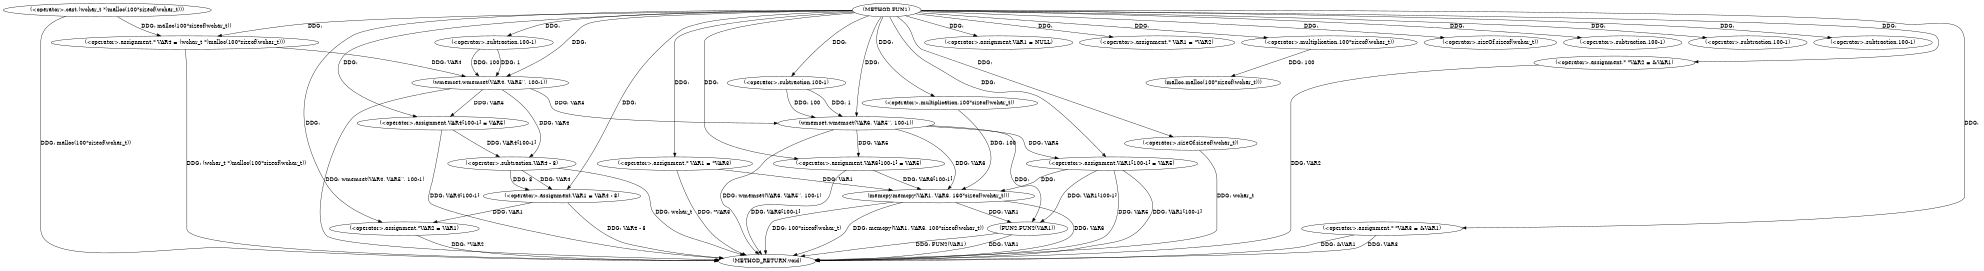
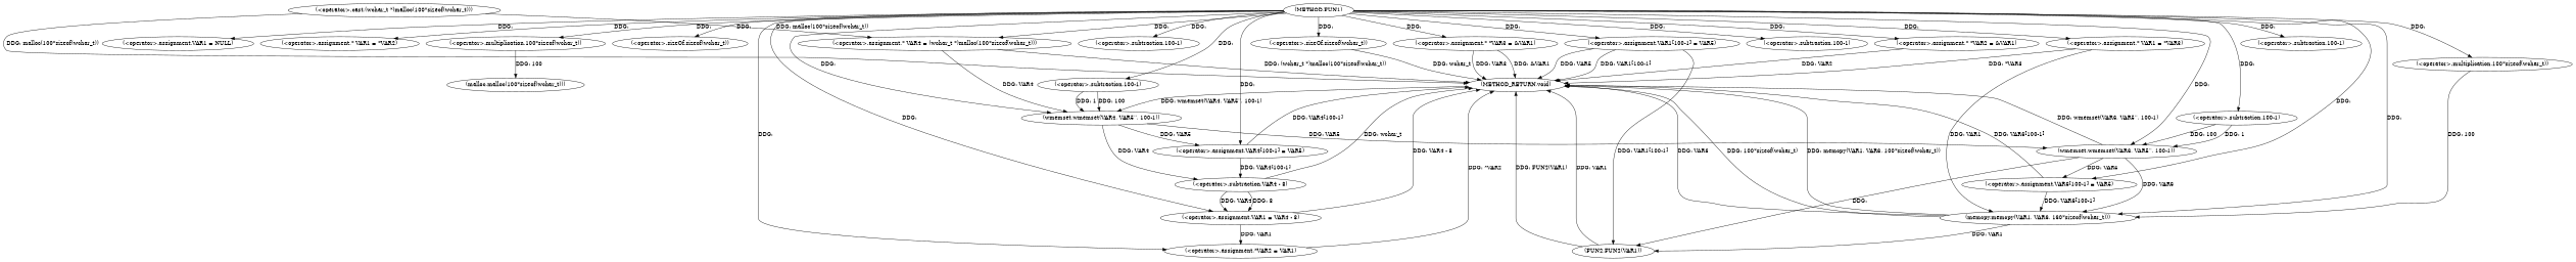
  digraph {
    n1 [label="(METHOD,FUN1)"]
    n2 [label="(<operator>.assignment,* *VAR2 = &VAR1)"]
    n3 [label="(<operator>.assignment,* *VAR3 = &VAR1)"]
    n4 [label="(<operator>.assignment,VAR1 = NULL)"]
    n5 [label="(<operator>.assignment,* VAR1 = *VAR2)"]
    n6 [label="(<operator>.assignment,* VAR4 = (wchar_t *)malloc(100*sizeof(wchar_t)))"]
    n7 [label="(<operator>.multiplication,100*sizeof(wchar_t))"]
    n8 [label="(<operator>.sizeOf,sizeof(wchar_t))"]
    n9 [label="(wmemset,wmemset(VAR4, VAR5'', 100-1))"]
    n10 [label="(<operator>.subtraction,100-1)"]
    n11 [label="(<operator>.assignment,VAR4[100-1] = VAR5)"]
    n12 [label="(<operator>.subtraction,100-1)"]
    n13 [label="(<operator>.assignment,VAR1 = VAR4 - 8)"]
    n14 [label="(<operator>.assignment,*VAR2 = VAR1)"]
    n15 [label="(<operator>.assignment,* VAR1 = *VAR3)"]
    n16 [label="(wmemset,wmemset(VAR6, VAR5'', 100-1))"]
    n17 [label="(<operator>.subtraction,100-1)"]
    n18 [label="(<operator>.assignment,VAR6[100-1] = VAR5)"]
    n19 [label="(<operator>.subtraction,100-1)"]
    n20 [label="(memcpy,memcpy(VAR1, VAR6, 160*sizeof(wchar_t)))"]
    n21 [label="(<operator>.multiplication,100*sizeof(wchar_t))"]
    n22 [label="(<operator>.sizeOf,sizeof(wchar_t))"]
    n23 [label="(<operator>.assignment,VAR1[100-1] = VAR5)"]
    n24 [label="(<operator>.subtraction,100-1)"]
    n25 [label="(METHOD_RETURN,void)"]
    n26 [label="(malloc,malloc(100*sizeof(wchar_t)))"]
    n27 [label="(<operator>.subtraction,VAR4 - 8)"]
    n28 [label="(FUN2,FUN2(VAR1))"]
    n29 [label="(<operator>.cast,(wchar_t *)malloc(100*sizeof(wchar_t)))"]
    n1 -> n2 [label="DDG: "]
    n1 -> n3 [label="DDG: "]
    n1 -> n4 [label="DDG: "]
    n1 -> n5 [label="DDG: "]
    n1 -> n6 [label="DDG: "]
    n1 -> n7 [label="DDG: "]
    n1 -> n8 [label="DDG: "]
    n1 -> n9 [label="DDG: "]
    n1 -> n10 [label="DDG: "]
    n1 -> n11 [label="DDG: "]
    n1 -> n12 [label="DDG: "]
    n1 -> n13 [label="DDG: "]
    n1 -> n14 [label="DDG: "]
    n1 -> n15 [label="DDG: "]
    n1 -> n16 [label="DDG: "]
    n1 -> n17 [label="DDG: "]
    n1 -> n18 [label="DDG: "]
    n1 -> n19 [label="DDG: "]
-   n23 -> n20 [label="DDG: "]
+   n1 -> n20 [label="DDG: "]
    n1 -> n21 [label="DDG: "]
    n1 -> n22 [label="DDG: "]
    n1 -> n23 [label="DDG: "]
    n1 -> n24 [label="DDG: "]
    n2 -> n25 [label="DDG: VAR2"]
    n3 -> n25 [label="DDG: VAR3"]
    n3 -> n25 [label="DDG: &VAR1"]
    n6 -> n9 [label="DDG: VAR4"]
    n6 -> n25 [label="DDG: (wchar_t *)malloc(100*sizeof(wchar_t))"]
    n7 -> n26 [label="DDG: 100"]
    n9 -> n11 [label="DDG: VAR5"]
    n9 -> n16 [label="DDG: VAR5"]
-   n9 -> n25 [label="DDG: wmemset(VAR4, VAR5'', 100-1)"]
+   n25 -> n9 [label="DDG: wmemset(VAR4, VAR5'', 100-1)"]
    n9 -> n27 [label="DDG: VAR4"]
    n10 -> n9 [label="DDG: 100"]
    n10 -> n9 [label="DDG: 1"]
    n11 -> n25 [label="DDG: VAR4[100-1]"]
    n11 -> n27 [label="DDG: VAR4[100-1]"]
    n13 -> n14 [label="DDG: VAR1"]
    n13 -> n25 [label="DDG: VAR4 - 8"]
    n14 -> n25 [label="DDG: *VAR2"]
    n15 -> n20 [label="DDG: VAR1"]
    n15 -> n25 [label="DDG: *VAR3"]
    n16 -> n18 [label="DDG: VAR5"]
    n16 -> n20 [label="DDG: VAR6"]
-   n16 -> n23 [label="DDG: VAR5"]
    n16 -> n25 [label="DDG: wmemset(VAR6, VAR5'', 100-1)"]
    n16 -> n28 [label="DDG: "]
    n17 -> n16 [label="DDG: 100"]
    n17 -> n16 [label="DDG: 1"]
    n18 -> n20 [label="DDG: VAR6[100-1]"]
    n18 -> n25 [label="DDG: VAR6[100-1]"]
    n20 -> n25 [label="DDG: VAR6"]
    n20 -> n25 [label="DDG: 100*sizeof(wchar_t)"]
    n20 -> n25 [label="DDG: memcpy(VAR1, VAR6, 100*sizeof(wchar_t))"]
    n20 -> n28 [label="DDG: VAR1"]
    n21 -> n20 [label="DDG: 100"]
    n22 -> n25 [label="DDG: wchar_t"]
    n23 -> n25 [label="DDG: VAR5"]
    n23 -> n25 [label="DDG: VAR1[100-1]"]
    n23 -> n28 [label="DDG: VAR1[100-1]"]
    n27 -> n13 [label="DDG: VAR4"]
    n27 -> n13 [label="DDG: 8"]
    n27 -> n25 [label="DDG: wchar_t"]
    n28 -> n25 [label="DDG: FUN2(VAR1)"]
    n28 -> n25 [label="DDG: VAR1"]
    n29 -> n6 [label="DDG: malloc(100*sizeof(wchar_t))"]
    n29 -> n25 [label="DDG: malloc(100*sizeof(wchar_t))"]
  }
